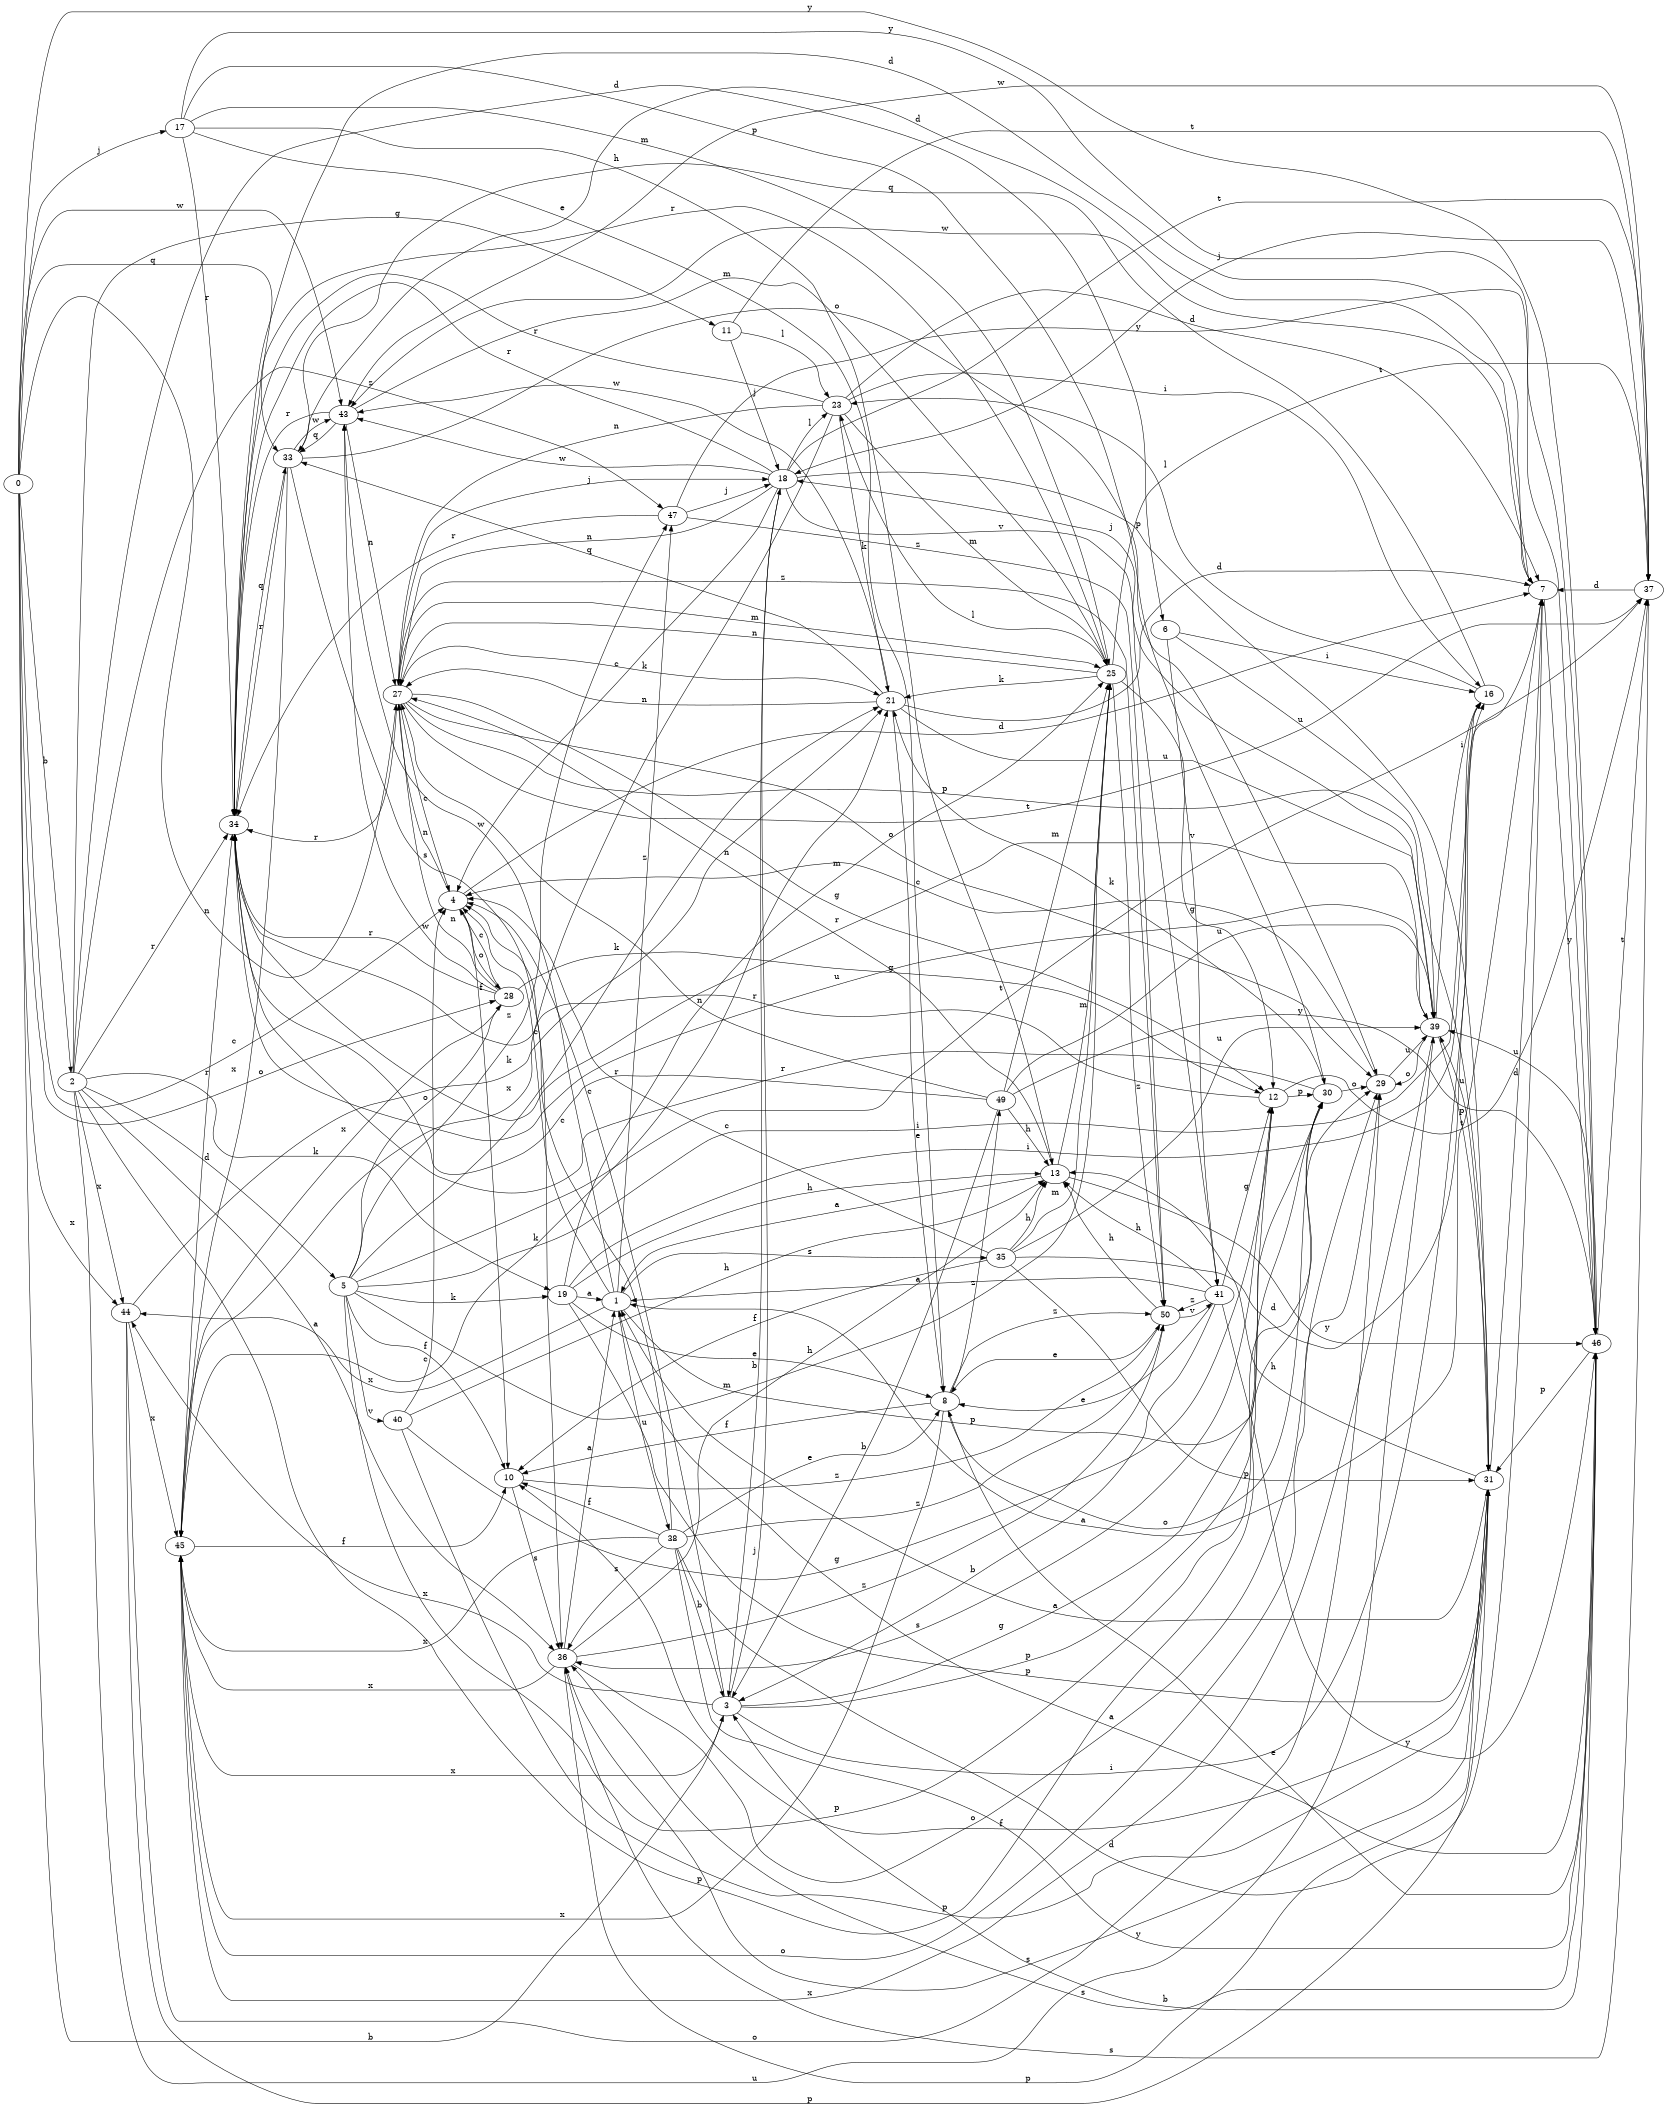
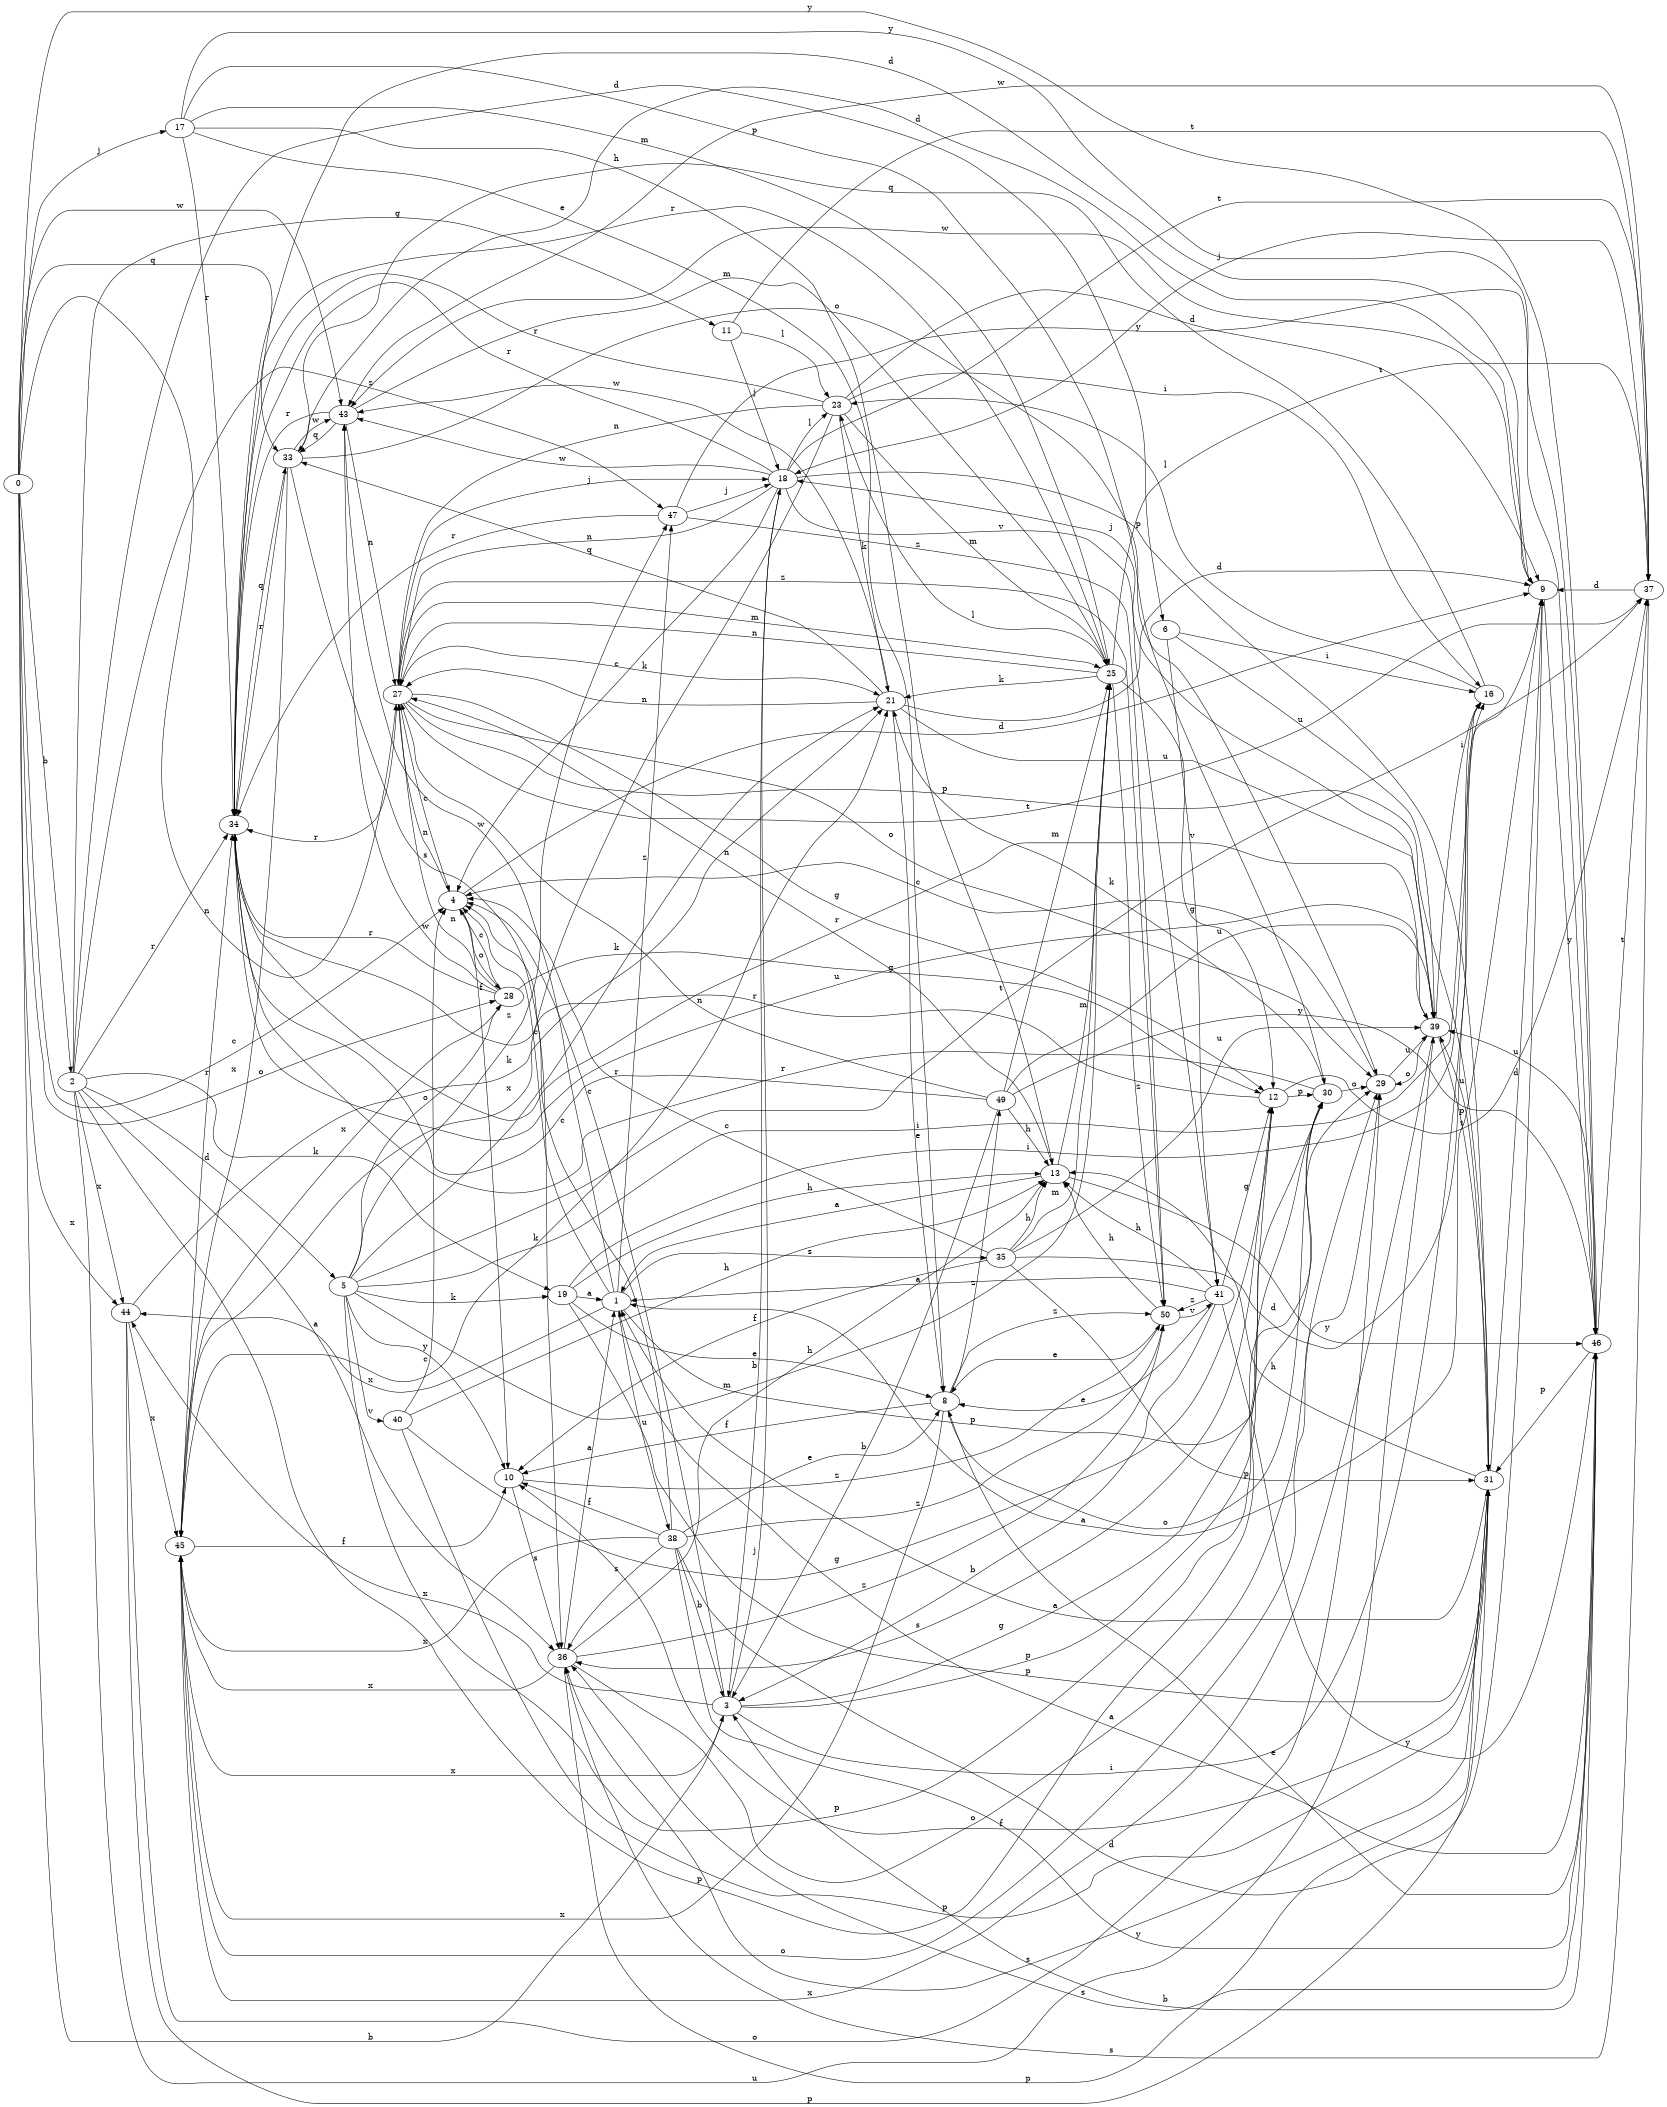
  strict digraph {
    rankdir=LR
    0
    2
    3
    4
    17
    27
    28
    33
    43
    44
    46
    30
    47
    5
    6
    11
    19
    34
    36
    39
    12
    16
    18
    45
-   7
+   7 [label=9]
    10
    25
    8
    13
    21
    37
    29
    50
    31
    1
    35
    38
    40
    41
    23
    49
    0 -> 2 [label=b]
    0 -> 3 [label=b]
    0 -> 4 [label=c]
    0 -> 17 [label=j]
    0 -> 27 [label=n]
    0 -> 28 [label=o]
    0 -> 33 [label=q]
    0 -> 43 [label=w]
    0 -> 44 [label=x]
    0 -> 46 [label=y]
    2 -> 44 [label=x]
    2 -> 30 [label=p]
    2 -> 47 [label=z]
    2 -> 5 [label=d]
    2 -> 6 [label=d]
    2 -> 11 [label=g]
    2 -> 19 [label=k]
    2 -> 34 [label=r]
    2 -> 36 [label=a]
    2 -> 39 [label=u]
    3 -> 4 [label=c]
    3 -> 44 [label=x]
    3 -> 30 [label=p]
    3 -> 12 [label=g]
    3 -> 16 [label=i]
    3 -> 18 [label=j]
    3 -> 45 [label=x]
    4 -> 27 [label=n]
    4 -> 28 [label=o]
    4 -> 7 [label=d]
    4 -> 10 [label=f]
    17 -> 46 [label=y]
    17 -> 30 [label=p]
    17 -> 34 [label=r]
    17 -> 25 [label=m]
    17 -> 8 [label=e]
    17 -> 13 [label=h]
    27 -> 4 [label=c]
    27 -> 34 [label=r]
    27 -> 12 [label=g]
    27 -> 18 [label=j]
    27 -> 25 [label=m]
    27 -> 21 [label=k]
    27 -> 37 [label=t]
    27 -> 29 [label=o]
    27 -> 50 [label=z]
    27 -> 31 [label=p]
    28 -> 4 [label=c]
    28 -> 27 [label=n]
    28 -> 43 [label=w]
    28 -> 34 [label=r]
    28 -> 12 [label=g]
    28 -> 45 [label=x]
    33 -> 43 [label=w]
    33 -> 34 [label=r]
    33 -> 36 [label=s]
    33 -> 45 [label=x]
    33 -> 7 [label=d]
    33 -> 29 [label=o]
    43 -> 27 [label=n]
    43 -> 33 [label=q]
    43 -> 34 [label=r]
    43 -> 25 [label=m]
    44 -> 45 [label=x]
    44 -> 21 [label=k]
    44 -> 29 [label=o]
    44 -> 31 [label=p]
    46 -> 3 [label=b]
    46 -> 36 [label=s]
    46 -> 39 [label=u]
    46 -> 8 [label=e]
    46 -> 37 [label=t]
    46 -> 31 [label=p]
    46 -> 1 [label=a]
    30 -> 34 [label=r]
    30 -> 21 [label=k]
    30 -> 29 [label=o]
    47 -> 46 [label=y]
    47 -> 34 [label=r]
    47 -> 18 [label=j]
    47 -> 50 [label=z]
    5 -> 28 [label=o]
    5 -> 30 [label=p]
    5 -> 47 [label=z]
    5 -> 19 [label=k]
    5 -> 16 [label=i]
-   5 -> 10 [label=f]
+   5 -> 10 [label=y]
    5 -> 25 [label=m]
    5 -> 21 [label=k]
    5 -> 37 [label=t]
    5 -> 40 [label=v]
    6 -> 39 [label=u]
    6 -> 16 [label=i]
    6 -> 41 [label=v]
    11 -> 18 [label=j]
    11 -> 37 [label=t]
    11 -> 23 [label=l]
    19 -> 16 [label=i]
-   19 -> 25 [label=m]
    19 -> 8 [label=e]
    19 -> 13 [label=h]
    19 -> 31 [label=p]
    19 -> 1 [label=a]
    34 -> 33 [label=q]
    34 -> 39 [label=u]
    34 -> 7 [label=d]
    36 -> 45 [label=x]
    36 -> 13 [label=h]
    36 -> 29 [label=o]
    36 -> 50 [label=z]
    36 -> 31 [label=p]
    36 -> 1 [label=a]
    39 -> 34 [label=r]
    39 -> 16 [label=i]
    39 -> 18 [label=j]
    39 -> 45 [label=x]
    39 -> 29 [label=o]
    39 -> 31 [label=p]
    12 -> 30 [label=p]
    12 -> 34 [label=r]
    12 -> 36 [label=s]
    12 -> 37 [label=t]
    16 -> 33 [label=q]
    16 -> 23 [label=l]
    18 -> 3 [label=b]
    18 -> 4 [label=c]
    18 -> 27 [label=n]
    18 -> 43 [label=w]
    18 -> 34 [label=r]
    18 -> 37 [label=t]
    18 -> 31 [label=p]
    18 -> 41 [label=v]
    18 -> 23 [label=l]
    45 -> 34 [label=r]
    45 -> 10 [label=f]
    45 -> 21 [label=k]
    45 -> 29 [label=o]
    7 -> 43 [label=w]
    7 -> 46 [label=y]
    7 -> 1 [label=a]
    10 -> 36 [label=s]
    10 -> 50 [label=z]
    25 -> 27 [label=n]
    25 -> 34 [label=r]
    25 -> 12 [label=g]
    25 -> 21 [label=k]
    25 -> 37 [label=t]
    25 -> 50 [label=z]
    25 -> 23 [label=l]
    8 -> 45 [label=x]
    8 -> 10 [label=f]
    8 -> 29 [label=o]
    8 -> 50 [label=z]
    8 -> 49 [label=z]
    13 -> 27 [label=n]
    13 -> 46 [label=y]
    13 -> 25 [label=m]
    13 -> 1 [label=a]
    21 -> 27 [label=n]
    21 -> 33 [label=q]
    21 -> 43 [label=w]
    21 -> 39 [label=u]
    21 -> 7 [label=d]
    21 -> 8 [label=e]
    37 -> 43 [label=w]
    37 -> 36 [label=s]
    37 -> 18 [label=j]
    37 -> 7 [label=d]
    29 -> 4 [label=c]
    29 -> 39 [label=u]
    50 -> 8 [label=e]
    50 -> 13 [label=h]
    50 -> 41 [label=v]
    31 -> 36 [label=s]
    31 -> 39 [label=u]
    31 -> 7 [label=d]
    31 -> 10 [label=f]
    31 -> 13 [label=h]
    31 -> 1 [label=a]
    1 -> 4 [label=c]
    1 -> 43 [label=w]
    1 -> 44 [label=x]
    1 -> 30 [label=p]
    1 -> 47 [label=z]
    1 -> 35 [label=s]
    1 -> 38 [label=u]
    35 -> 4 [label=c]
    35 -> 39 [label=u]
    35 -> 7 [label=d]
    35 -> 10 [label=f]
    35 -> 25 [label=m]
    35 -> 13 [label=h]
    35 -> 31 [label=p]
    38 -> 3 [label=b]
    38 -> 4 [label=c]
    38 -> 46 [label=y]
    38 -> 36 [label=s]
    38 -> 45 [label=x]
    38 -> 7 [label=d]
    38 -> 10 [label=f]
    38 -> 8 [label=e]
    38 -> 50 [label=z]
    40 -> 4 [label=c]
    40 -> 12 [label=g]
    40 -> 13 [label=h]
    40 -> 31 [label=p]
    41 -> 3 [label=b]
    41 -> 46 [label=y]
    41 -> 12 [label=g]
    41 -> 8 [label=e]
    41 -> 13 [label=h]
    41 -> 50 [label=z]
    41 -> 1 [label=a]
    23 -> 27 [label=n]
    23 -> 34 [label=r]
    23 -> 16 [label=i]
    23 -> 45 [label=x]
    23 -> 7 [label=d]
    23 -> 25 [label=m]
    23 -> 21 [label=k]
    49 -> 3 [label=b]
    49 -> 27 [label=n]
    49 -> 46 [label=y]
    49 -> 34 [label=r]
    49 -> 39 [label=u]
    49 -> 25 [label=m]
    49 -> 13 [label=h]
  }
